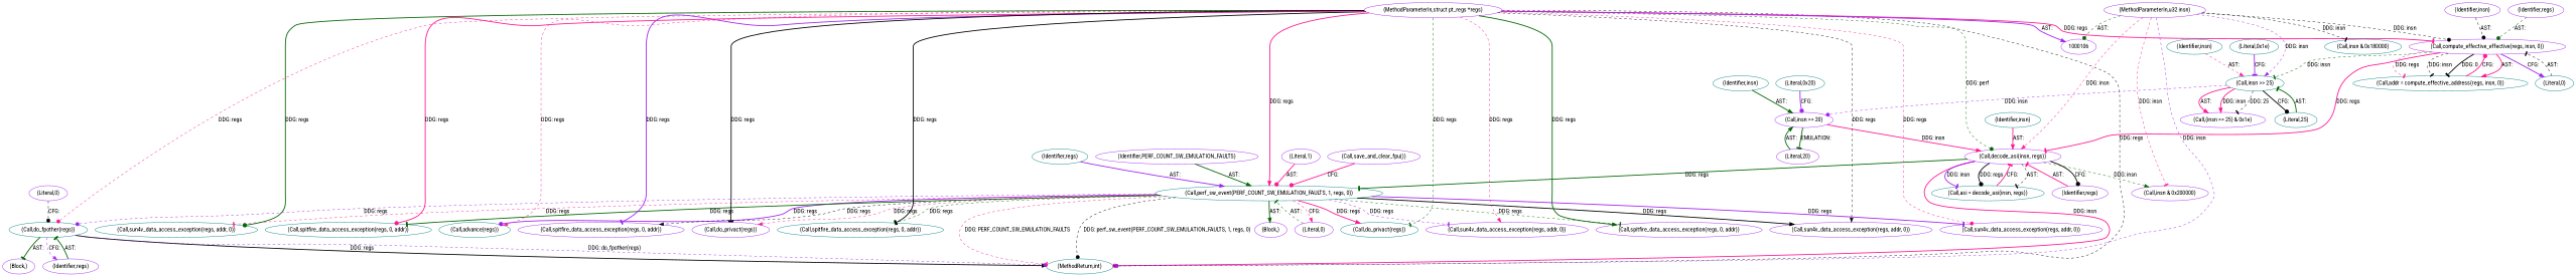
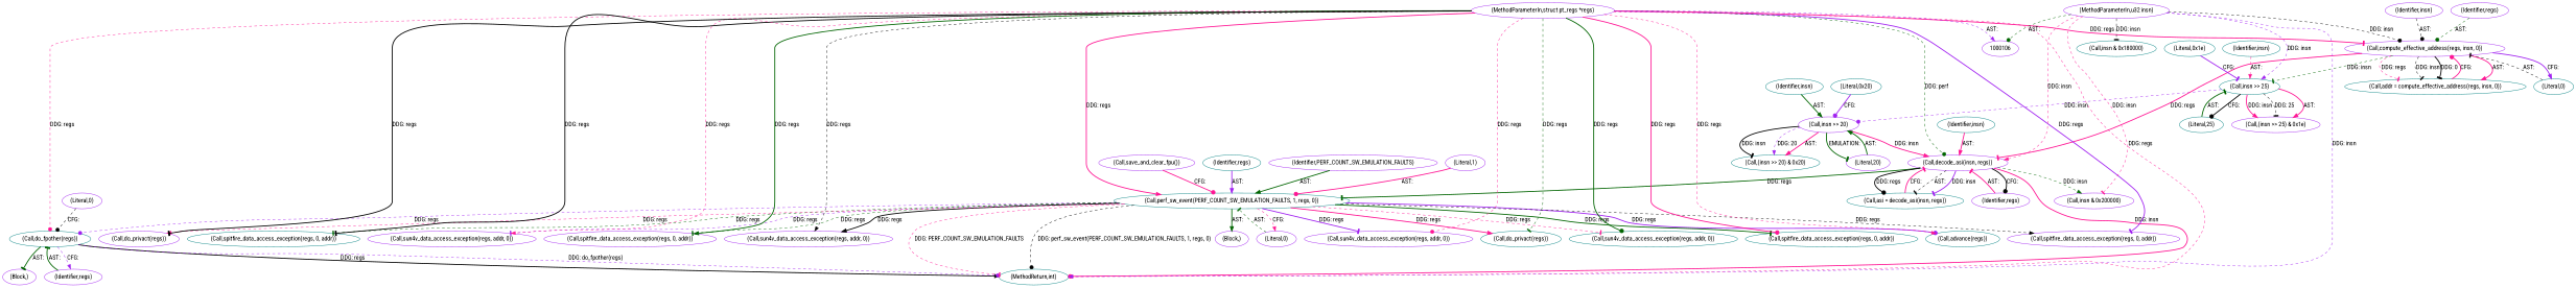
  digraph {
    fontname="Roboto Condensed"
    node [color=purple fontname="Roboto Condensed"]
    edge [arrowhead=tee color=deeppink fontname="Roboto Condensed" style=bold]
    n1 [color=teal label="(Call,do_fpother(regs))"]
    n2 [color=teal label="(MethodReturn,int)"]
    n3 [label="(Block,)"]
    n4 [label="(Identifier,regs)"]
    n5 [color=teal label="(Call,perf_sw_event(PERF_COUNT_SW_EMULATION_FAULTS, 1, regs, 0))"]
    n6 [color=teal label="(Call,spitfire_data_access_exception(regs, 0, addr))"]
    n7 [label="(Call,sun4v_data_access_exception(regs, addr, 0))"]
    n8 [label="(Call,sun4v_data_access_exception(regs, addr, 0))"]
    n9 [color=teal label="(Call,do_privact(regs))"]
    n10 [label="(Block,)"]
    n11 [label="(Literal,0)"]
    n12 [color=teal label="(Call,advance(regs))"]
    n13 [label="(Call,spitfire_data_access_exception(regs, 0, addr))"]
    n14 [label="(Call,spitfire_data_access_exception(regs, 0, addr))"]
    n15 [label="(Call,sun4v_data_access_exception(regs, addr, 0))"]
    n16 [color=teal label="(Call,sun4v_data_access_exception(regs, addr, 0))"]
    n17 [color=teal label="(Call,spitfire_data_access_exception(regs, 0, addr))"]
    n18 [label="(Call,do_privact(regs))"]
    n19 [label="(Call,decode_asi(insn, regs))"]
    n20 [color=teal label="(Call,asi = decode_asi(insn, regs))"]
    n21 [label="(Identifier,regs)"]
    n22 [label="(Call,insn & 0x200000)"]
    n23 [label="(Call,insn >> 20)"]
    n24 [label="(Literal,20)"]
+   n25 [color=teal label="(Call,(insn >> 20) & 0x20)"]
    n26 [color=teal label="(Call,insn >> 25)"]
    n27 [label="(Call,(insn >> 25) & 0x1e)"]
    n28 [color=teal label="(Literal,25)"]
-   n29 [label="(Call,compute_effective_effective(regs, insn, 0))"]
+   n29 [label="(Call,compute_effective_address(regs, insn, 0))"]
    n30 [color=teal label="(Literal,0)"]
    n31 [color=teal label="(Call,addr = compute_effective_address(regs, insn, 0))"]
    n32 [label="(MethodParameterIn,struct pt_regs *regs)"]
    1000106
    n34 [label="(MethodParameterIn,u32 insn)"]
    n35 [color=teal label="(Call,insn & 0x180000)"]
    n36 [color=teal label="(Identifier,insn)"]
    n37 [label="(Identifier,insn)"]
    n38 [label="(Call,save_and_clear_fpu())"]
    n39 [color=teal label="(Literal,0x20)"]
    n40 [color=teal label="(Literal,0x1e)"]
    n41 [color=teal label="(Identifier,insn)"]
    n42 [label="(Identifier,regs)"]
    n43 [color=teal label="(Identifier,regs)"]
    n44 [label="(Identifier,PERF_COUNT_SW_EMULATION_FAULTS)"]
    n45 [label="(Literal,0)"]
    n46 [label="(Literal,1)"]
    n47 [color=teal label="(Identifier,insn)"]
    n1 -> n2 [arrowhead=normal color=black label="DDG: regs"]
    n1 -> n2 [arrowhead=dot color=purple label="DDG: do_fpother(regs)" style=dashed]
    n1 -> n3 [color=darkgreen label="AST: "]
    n1 -> n4 [arrowhead=normal color=purple label="CFG: " style=dashed]
    n4 -> n1 [color=darkgreen label="AST: "]
    n5 -> n1 [arrowhead=dot color=purple label="DDG: regs" style=dashed]
    n5 -> n2 [label="DDG: PERF_COUNT_SW_EMULATION_FAULTS" style=dashed]
    n5 -> n2 [arrowhead=dot color=black label="DDG: perf_sw_event(PERF_COUNT_SW_EMULATION_FAULTS, 1, regs, 0)" style=dashed]
    n5 -> n6 [color=darkgreen label="DDG: regs" style=dashed]
    n5 -> n7 [color=purple label="DDG: regs" style=dashed]
    n5 -> n8 [color=purple label="DDG: regs"]
    n5 -> n9 [arrowhead=normal label="DDG: regs"]
    n5 -> n10 [arrowhead=normal color=darkgreen label="AST: "]
    n5 -> n11 [arrowhead=normal label="CFG: " style=dashed]
    n5 -> n12 [arrowhead=dot color=purple label="DDG: regs"]
    n5 -> n13 [arrowhead=normal color=black label="DDG: regs" style=dashed]
    n5 -> n14 [color=darkgreen label="DDG: regs" style=dashed]
    n5 -> n15 [arrowhead=normal color=black label="DDG: regs"]
    n5 -> n16 [label="DDG: regs" style=dashed]
    n5 -> n17 [color=darkgreen label="DDG: regs"]
    n5 -> n18 [arrowhead=normal label="DDG: regs" style=dashed]
    n11 -> n5 [color=darkgreen label="AST: " style=dashed]
    n19 -> n2 [arrowhead=dot label="DDG: insn"]
    n19 -> n5 [color=darkgreen label="DDG: regs"]
    n19 -> n20 [color=black label="AST: " style=dashed]
    n19 -> n20 [color=purple label="DDG: insn"]
    n19 -> n20 [arrowhead=dot color=black label="DDG: regs"]
    n19 -> n21 [arrowhead=dot color=black label="CFG: "]
    n19 -> n22 [arrowhead=normal color=darkgreen label="DDG: insn" style=dashed]
    n20 -> n19 [label="CFG: "]
    n21 -> n19 [label="AST: "]
    n23 -> n19 [arrowhead=normal label="DDG: insn"]
    n23 -> n24 [color=darkgreen label="EMULATION: "]
+   n23 -> n25 [arrowhead=normal label="AST: "]
+   n23 -> n25 [color=black label="DDG: insn"]
+   n23 -> n25 [arrowhead=normal color=purple label="DDG: 20" style=dashed]
    n24 -> n23 [arrowhead=normal color=darkgreen label="AST: "]
    n26 -> n23 [arrowhead=dot color=purple label="DDG: insn" style=dashed]
    n26 -> n27 [arrowhead=normal label="AST: "]
    n26 -> n27 [arrowhead=normal label="DDG: insn"]
    n26 -> n27 [color=black label="DDG: 25" style=dashed]
    n26 -> n28 [arrowhead=dot color=black label="CFG: "]
    n28 -> n26 [color=darkgreen label="AST: "]
    n29 -> n19 [label="DDG: regs"]
    n29 -> n26 [color=darkgreen label="DDG: insn" style=dashed]
    n29 -> n30 [arrowhead=normal color=purple label="CFG: "]
    n29 -> n31 [arrowhead=normal label="AST: "]
    n29 -> n31 [label="DDG: regs" style=dashed]
    n29 -> n31 [color=black label="DDG: insn" style=dashed]
    n29 -> n31 [color=black label="DDG: 0"]
    n30 -> n29 [color=black label="AST: " style=dashed]
    n31 -> n29 [arrowhead=dot label="CFG: "]
    n32 -> n1 [arrowhead=dot label="DDG: regs" style=dashed]
-   n32 -> n2 [arrowhead=normal color=black label="DDG: regs" style=dashed]
+   n32 -> n2 [arrowhead=normal label="DDG: regs" style=dashed]
    n32 -> n5 [arrowhead=normal label="DDG: regs"]
    n32 -> n6 [color=black label="DDG: regs"]
    n32 -> n7 [arrowhead=normal label="DDG: regs" style=dashed]
    n32 -> n8 [arrowhead=dot label="DDG: regs" style=dashed]
    n32 -> n9 [color=darkgreen label="DDG: regs" style=dashed]
    n32 -> n12 [arrowhead=normal label="DDG: regs" style=dashed]
    n32 -> n13 [color=purple label="DDG: regs"]
    n32 -> n14 [arrowhead=normal color=darkgreen label="DDG: regs"]
    n32 -> n15 [arrowhead=normal color=black label="DDG: regs" style=dashed]
    n32 -> n16 [arrowhead=dot color=darkgreen label="DDG: regs"]
    n32 -> n17 [arrowhead=dot label="DDG: regs"]
    n32 -> n18 [color=black label="DDG: regs"]
    n32 -> n19 [arrowhead=dot color=darkgreen label="DDG: perf" style=dashed]
    n32 -> n29 [label="DDG: regs"]
-   n32 -> 1000106 [arrowhead=normal color=purple label="AST: "]
+   n32 -> 1000106 [arrowhead=normal color=purple label="AST: " style=dashed]
    n34 -> n2 [arrowhead=normal color=purple label="DDG: insn" style=dashed]
    n34 -> n19 [arrowhead=normal label="DDG: insn" style=dashed]
    n34 -> n22 [label="DDG: insn" style=dashed]
    n34 -> n26 [arrowhead=normal color=purple label="DDG: insn" style=dashed]
    n34 -> n29 [arrowhead=dot color=black label="DDG: insn" style=dashed]
    n34 -> 1000106 [arrowhead=dot color=darkgreen label="AST: " style=dashed]
    n34 -> n35 [color=black label="DDG: insn" style=dashed]
    n36 -> n23 [arrowhead=normal color=darkgreen label="AST: "]
    n37 -> n29 [arrowhead=dot color=black label="AST: " style=dashed]
    n38 -> n5 [arrowhead=dot label="CFG: "]
    n39 -> n23 [arrowhead=dot color=purple label="CFG: "]
    n40 -> n26 [color=purple label="CFG: "]
    n41 -> n26 [arrowhead=normal label="AST: " style=dashed]
    n42 -> n29 [arrowhead=dot color=darkgreen label="AST: " style=dashed]
    n43 -> n5 [arrowhead=normal color=purple label="AST: "]
    n44 -> n5 [arrowhead=normal color=darkgreen label="AST: "]
    n45 -> n1 [arrowhead=dot color=black label="CFG: " style=dashed]
    n46 -> n5 [arrowhead=dot label="AST: "]
    n47 -> n19 [arrowhead=normal label="AST: "]
  }
